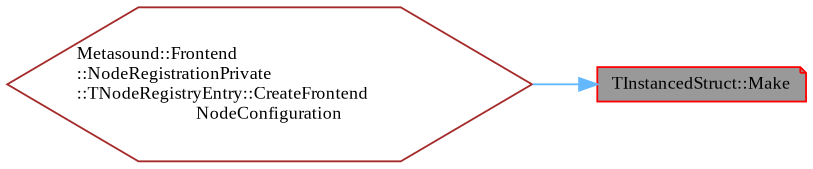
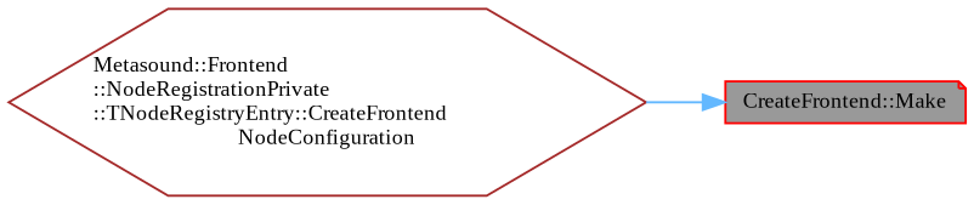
  digraph {
    rankdir=RL
    fontname="Liberation Serif"
    node [fontname="Liberation Serif" fontsize=10 style=filled]
-   n1 [color=red fillcolor=grey60 fontcolor=black height=0.2 label="TInstancedStruct::Make" shape=note width=0.4]
+   n1 [color=red fillcolor=grey60 fontcolor=black height=0.2 label="CreateFrontend::Make" shape=note width=0.4]
    n2 [color=brown fillcolor=white height=0.2 label="Metasound::Frontend\l::NodeRegistrationPrivate\l::TNodeRegistryEntry::CreateFrontend\lNodeConfiguration" shape=hexagon width=0.4]
    n1 -> n2 [color=steelblue1 dir=back fontname="Liberation Serif" fontsize=10 labelfontname=Helvetica labelfontsize=10 style=solid]
  }
